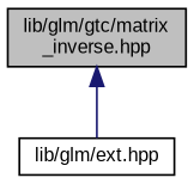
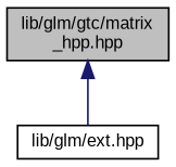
  digraph {
    fontname="Liberation Sans"
    node [color=black fontname="Liberation Sans" fontsize=10 shape=record style=filled]
-   n1 [fillcolor=grey75 fontcolor=black height=0.2 label="lib/glm/gtc/matrix\l_inverse.hpp" width=0.4]
+   n1 [fillcolor=grey75 fontcolor=black height=0.2 label="lib/glm/gtc/matrix\l_hpp.hpp" width=0.4]
    n2 [fillcolor=white height=0.2 label="lib/glm/ext.hpp" width=0.4]
    n1 -> n2 [color=midnightblue dir=back fontname="Liberation Sans" fontsize=10 labelfontname=Helvetica labelfontsize=10 style=solid]
  }
